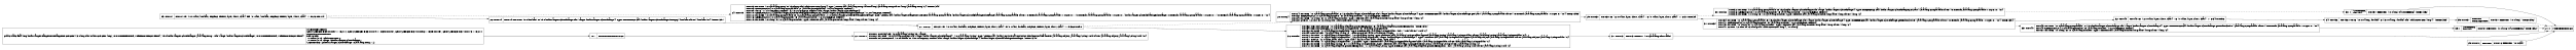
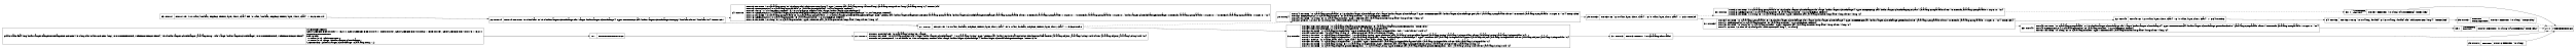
  digraph {
    rankdir=LR
    node [shape=record]
    n1 [label="{20\:\ ?|INLINE_ENTER_BLOCK\l}"]
    n2 [label="{22\:\ 0x0000|0x0000: CONST_STR  (r0 I:java.lang.String) =  \"range\" \l0x0002: INVOKE  (r5 I:java.lang.Object A[D('range' kotlin.ranges.ClosedRange)]), (r0 I:java.lang.String) type: STATIC call: kotlin.jvm.internal.Intrinsics.checkNotNullParameter(java.lang.Object, java.lang.String):void A[MD:(java.lang.Object, java.lang.String):void (m)]\l0x0005: INSTANCE_OF  (r0 I:boolean) = (r5 I:??[OBJECT, ARRAY] A[D('range' kotlin.ranges.ClosedRange)]) kotlin.ranges.ClosedFloatingPointRange  (LINE:1348)\l}"]
    n3 [label="{23\:\ 0x0007|0x0007: IF  (r0 I:??[int, boolean, OBJECT, ARRAY, byte, short, char]) == (0 ??[int, boolean, OBJECT, ARRAY, byte, short, char])  \-\> B:26:0x001d \l}"]
    n4 [label="{24\:\ 0x0009|0x0009: INVOKE  (r0 I:java.lang.Long) = (r3 I:long A[D('$this$coerceIn' long)]) type: STATIC call: java.lang.Long.valueOf(long):java.lang.Long A[MD:(long):java.lang.Long (c)] (LINE:1349)\l0x000d: CHECK_CAST (r0 I:java.lang.Comparable) = (java.lang.Comparable) (r0 I:??[OBJECT, ARRAY]) \l0x000f: MOVE  (r1 I:??[OBJECT, ARRAY]) = (r5 I:??[OBJECT, ARRAY] A[D('range' kotlin.ranges.ClosedRange)]) \l0x0010: CHECK_CAST (r1 I:kotlin.ranges.ClosedFloatingPointRange) = (kotlin.ranges.ClosedFloatingPointRange) (r1 I:??[OBJECT, ARRAY]) \l0x0012: INVOKE  (r0 I:java.lang.Comparable) = (r0 I:java.lang.Comparable), (r1 I:kotlin.ranges.ClosedFloatingPointRange) type: STATIC call: kotlin.ranges.RangesKt.coerceIn(java.lang.Comparable, kotlin.ranges.ClosedFloatingPointRange):java.lang.Comparable A[MD:\<T extends java.lang.Comparable\<? super T\>\>:(T extends java.lang.Comparable\<? super T\>, kotlin.ranges.ClosedFloatingPointRange\<T extends java.lang.Comparable\<? super T\>\>):T extends java.lang.Comparable\<? super T\> (m)]\l0x0016: CHECK_CAST (r0 I:java.lang.Number) = (java.lang.Number) (r0 I:??[OBJECT, ARRAY]) \l0x0018: INVOKE  (r0 I:long) = (r0 I:java.lang.Number) type: VIRTUAL call: java.lang.Number.longValue():long A[MD:():long (c)]\l}"]
    n5 [label="{26\:\ 0x001d|0x001d: INVOKE  (r0 I:boolean) = (r5 I:kotlin.ranges.ClosedRange A[D('range' kotlin.ranges.ClosedRange)]) type: INTERFACE call: kotlin.ranges.ClosedRange.isEmpty():boolean A[MD:():boolean (m)] (LINE:1351)\l}"]
    n6 [label="{27\:\ 0x0021|0x0021: IF  (r0 I:??[int, boolean, OBJECT, ARRAY, byte, short, char]) != (0 ??[int, boolean, OBJECT, ARRAY, byte, short, char])  \-\> B:36:0x0058 \l}"]
-   n7 [label="{25\:\ 0x001c|RETURN\l|0x001c: RETURN  (r0 I:char) \l}"]
+   n7 [label="{25\:\ 0x001c|RETURN\l|0x001c: RETURN  (r0 I:long) \l}"]
    n8 [label="{21\:\ ?|MTH_EXIT_BLOCK\l}"]
    n9 [label="{28\:\ 0x0024|0x0024: INVOKE  (r0 I:java.lang.Comparable) = (r5 I:kotlin.ranges.ClosedRange A[D('range' kotlin.ranges.ClosedRange)]) type: INTERFACE call: kotlin.ranges.ClosedRange.getStart():java.lang.Comparable A[MD:():T extends java.lang.Comparable\<? super T\> (m)] (LINE:1353)\l0x0028: CHECK_CAST (r0 I:java.lang.Number) = (java.lang.Number) (r0 I:??[OBJECT, ARRAY]) \l0x002a: INVOKE  (r0 I:long) = (r0 I:java.lang.Number) type: VIRTUAL call: java.lang.Number.longValue():long A[MD:():long (c)]\l0x002e: CMP_L  (r2 I:int) = (r3 I:long A[D('$this$coerceIn' long)]), (r0 I:long) \l}"]
    n10 [label="{36\:\ 0x0058|0x0058: NEW_INSTANCE  (r0 I:java.lang.IllegalArgumentException) =  java.lang.IllegalArgumentException  (LINE:1351)\l0x005a: NEW_INSTANCE  (r1 I:java.lang.StringBuilder) =  java.lang.StringBuilder \l0x005c: INVOKE  (r1 I:java.lang.StringBuilder) type: DIRECT call: java.lang.StringBuilder.\<init\>():void A[MD:():void (c)]\l0x005f: CONST_STR  (r2 I:java.lang.String) =  \"Cannot coerce value to an empty range: \" \l0x0061: INVOKE  (r1 I:java.lang.StringBuilder), (r2 I:java.lang.String) type: VIRTUAL call: java.lang.StringBuilder.append(java.lang.String):java.lang.StringBuilder A[MD:(java.lang.String):java.lang.StringBuilder (c)]\l0x0064: INVOKE  (r1 I:java.lang.StringBuilder), (r5 I:java.lang.Object A[D('range' kotlin.ranges.ClosedRange)]) type: VIRTUAL call: java.lang.StringBuilder.append(java.lang.Object):java.lang.StringBuilder A[MD:(java.lang.Object):java.lang.StringBuilder (c)]\l0x0067: CONST  (r2 I:??[int, float, short, byte, char]) = (46 ??[int, float, short, byte, char]) \l0x0069: INVOKE  (r1 I:java.lang.StringBuilder), (r2 I:char) type: VIRTUAL call: java.lang.StringBuilder.append(char):java.lang.StringBuilder A[MD:(char):java.lang.StringBuilder (c)]\l0x006c: INVOKE  (r1 I:java.lang.String) = (r1 I:java.lang.StringBuilder) type: VIRTUAL call: java.lang.StringBuilder.toString():java.lang.String A[MD:():java.lang.String (c)]\l0x0070: INVOKE  (r0 I:java.lang.IllegalArgumentException), (r1 I:java.lang.String) type: DIRECT call: java.lang.IllegalArgumentException.\<init\>(java.lang.String):void A[MD:(java.lang.String):void (c)]\l}"]
    n11 [label="{29\:\ 0x0030|0x0030: IF  (r2 I:??[int, byte, short, char]) \>= (0 ??[int, byte, short, char])  \-\> B:31:0x003d \l}"]
    n12 [label="{37\:\ 0x0073|0x0073: THROW  (r0 I:java.lang.Throwable) \l}"]
    n13 [label="{30\:\ 0x0032|0x0032: INVOKE  (r0 I:java.lang.Comparable) = (r5 I:kotlin.ranges.ClosedRange A[D('range' kotlin.ranges.ClosedRange)]) type: INTERFACE call: kotlin.ranges.ClosedRange.getStart():java.lang.Comparable A[MD:():T extends java.lang.Comparable\<? super T\> (m)]\l0x0036: CHECK_CAST (r0 I:java.lang.Number) = (java.lang.Number) (r0 I:??[OBJECT, ARRAY]) \l0x0038: INVOKE  (r0 I:long) = (r0 I:java.lang.Number) type: VIRTUAL call: java.lang.Number.longValue():long A[MD:():long (c)]\l}"]
    n14 [label="{31\:\ 0x003d|0x003d: INVOKE  (r0 I:java.lang.Comparable) = (r5 I:kotlin.ranges.ClosedRange A[D('range' kotlin.ranges.ClosedRange)]) type: INTERFACE call: kotlin.ranges.ClosedRange.getEndInclusive():java.lang.Comparable A[MD:():T extends java.lang.Comparable\<? super T\> (m)] (LINE:1354)\l0x0041: CHECK_CAST (r0 I:java.lang.Number) = (java.lang.Number) (r0 I:??[OBJECT, ARRAY]) \l0x0043: INVOKE  (r0 I:long) = (r0 I:java.lang.Number) type: VIRTUAL call: java.lang.Number.longValue():long A[MD:():long (c)]\l0x0047: CMP_L  (r2 I:int) = (r3 I:long A[D('$this$coerceIn' long)]), (r0 I:long) \l}"]
    n15 [label="{38\:\ ?|SYNTHETIC\lRETURN\l|0x0057: RETURN  (r0 I:long) A[SYNTHETIC] (LINE:1352)\l}"]
    n16 [label="{32\:\ 0x0049|0x0049: IF  (r2 I:??[int, byte, short, char]) \<= (0 ??[int, byte, short, char])  \-\> B:34:0x0056 \l}"]
    n17 [label="{33\:\ 0x004b|0x004b: INVOKE  (r0 I:java.lang.Comparable) = (r5 I:kotlin.ranges.ClosedRange A[D('range' kotlin.ranges.ClosedRange)]) type: INTERFACE call: kotlin.ranges.ClosedRange.getEndInclusive():java.lang.Comparable A[MD:():T extends java.lang.Comparable\<? super T\> (m)]\l0x004f: CHECK_CAST (r0 I:java.lang.Number) = (java.lang.Number) (r0 I:??[OBJECT, ARRAY]) \l0x0051: INVOKE  (r0 I:long) = (r0 I:java.lang.Number) type: VIRTUAL call: java.lang.Number.longValue():long A[MD:():long (c)]\l}"]
    n18 [label="{34\:\ 0x0056|0x0056: MOVE  (r0 I:??[long, double]) = (r3 I:??[long, double] A[D('$this$coerceIn' long)])  (LINE:1355)\l}"]
    n19 [label="{39\:\ ?|SYNTHETIC\lRETURN\l|0x0057: RETURN  (r0 I:long) A[SYNTHETIC] (LINE:1352)\l}"]
    n20 [label="{35\:\ 0x0057|RETURN\lORIG_RETURN\l|0x0057: RETURN  (r0 I:long)  (LINE:1352)\l}"]
    n21 [label="{public static final long kotlin.ranges.RangesKt___RangesKt.coerceIn((r3 I:long A[D('$this$coerceIn' long), IMMUTABLE_TYPE, METHOD_ARGUMENT]), (r5 I:kotlin.ranges.ClosedRange\<java.lang.Long\> A[D('range' kotlin.ranges.ClosedRange), IMMUTABLE_TYPE, METHOD_ARGUMENT]))  | USE_LINES_HINTS\lCROSS_EDGE: B:35:0x0057 \-\> B:21:?, CROSS_EDGE: B:33:0x004b \-\> B:35:0x0057, CROSS_EDGE: B:34:0x0056 \-\> B:35:0x0057, CROSS_EDGE: B:37:0x0073 \-\> B:21:?\lINLINE_NOT_NEEDED\lDebug Info:\l  \-1 \-0x0073: r3 '$this$coerceIn' J\l  \-1 \-0x0073: r5 'range' Lkotlin\/ranges\/ClosedRange;\lSIGNATURE: (JLkotlin\/ranges\/ClosedRange\<Ljava\/lang\/Long;\>;)J\l}"]
    n1 -> n2
-   n3 -> n4 [style=dashed]
+   n5 -> n4 [style=dashed]
    n3 -> n5
    n5 -> n6
    n6 -> n9 [style=dashed]
    n6 -> n10
    n7 -> n8
    n9 -> n11
    n10 -> n12
    n11 -> n13 [style=dashed]
    n11 -> n14
    n12 -> n8
    n13 -> n15 [style=dashed]
    n14 -> n16
    n14 -> n17 [style=dashed]
    n15 -> n8
    n16 -> n18
    n17 -> n19
    n18 -> n20
    n19 -> n8
    n20 -> n8 [style=dashed]
    n21 -> n1
  }
